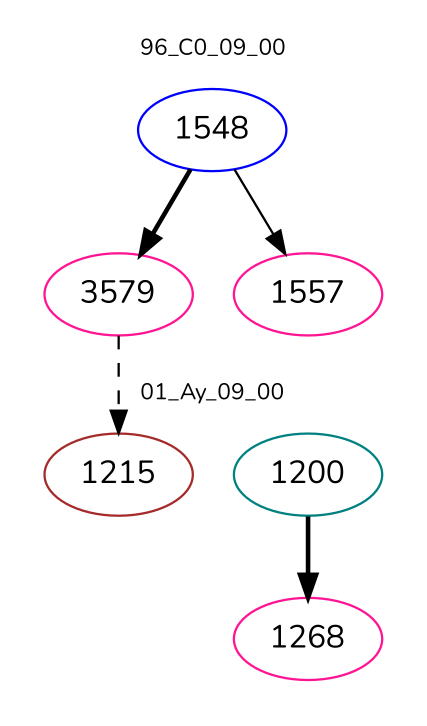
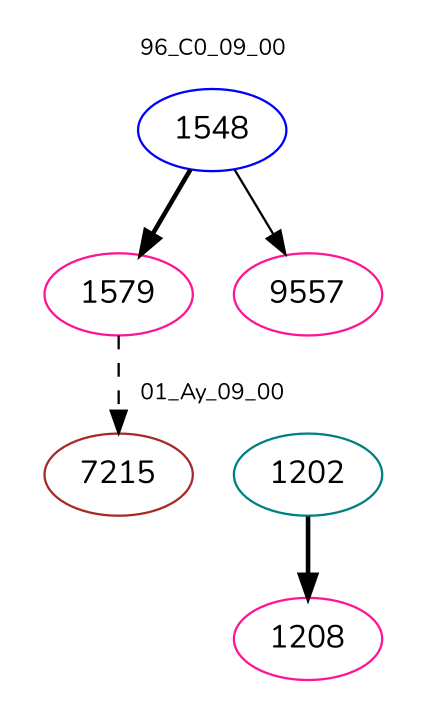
  digraph {
    fontname=Nunito
    node [color=deeppink fontname=Nunito]
    edge [color=black fontname=Nunito style=bold]
-   n1 [color=teal label=1200]
-   n2 [label=1268]
-   n3 [color=brown label=1215]
+   n1 [color=teal label=1202]
+   n2 [label=1208]
+   n3 [color=brown label=7215]
    n4 [color=blue label=1548]
-   n5 [label=3579]
-   n6 [label=1557]
+   n5 [label=1579]
+   n6 [label=9557]
    subgraph cluster_1 {
      color=white
      fontsize=10
      label="01_Ay_09_00"
      n1
      n2
      n3
    }
    subgraph cluster_2 {
      color=white
      fontsize=10
      label="96_C0_09_00"
      n4
      n5
      n6
    }
    n1 -> n2
    n4 -> n5
    n4 -> n6 [style=solid]
    n5 -> n3 [style=dashed]
  }
